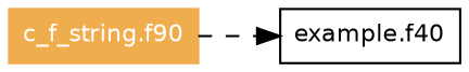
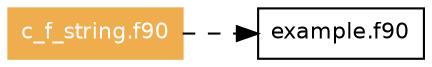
  digraph {
    concentrate=true
    rankdir=LR
    node [fontname=Helvetica fontsize=10.5 margin=0.08 shape=box]
-   n1 [height=0.0 label="example.f40"]
+   n1 [height=0.0 label="example.f90"]
    n2 [color="#f0ad4e" fontcolor=white height=0.0 label="c_f_string.f90" style=filled]
    n2 -> n1 [color="#000000" fontname=Helvetica fontsize=9.5 style=dashed]
  }
